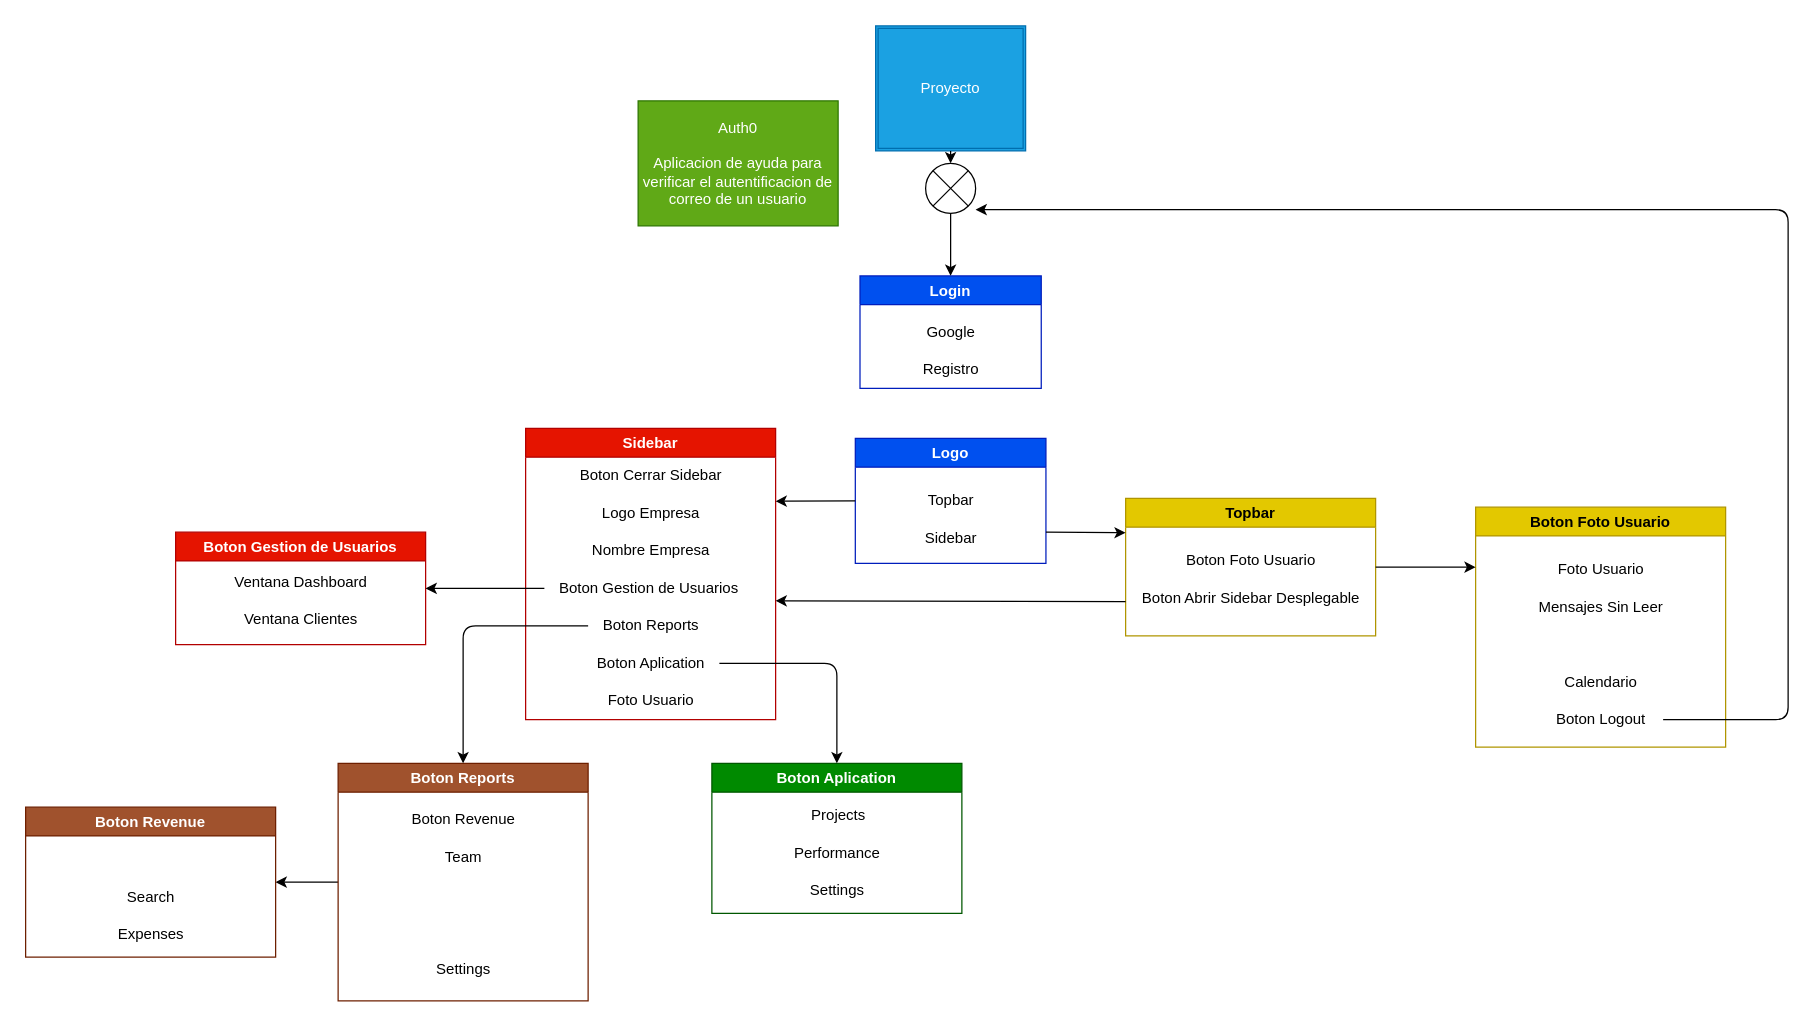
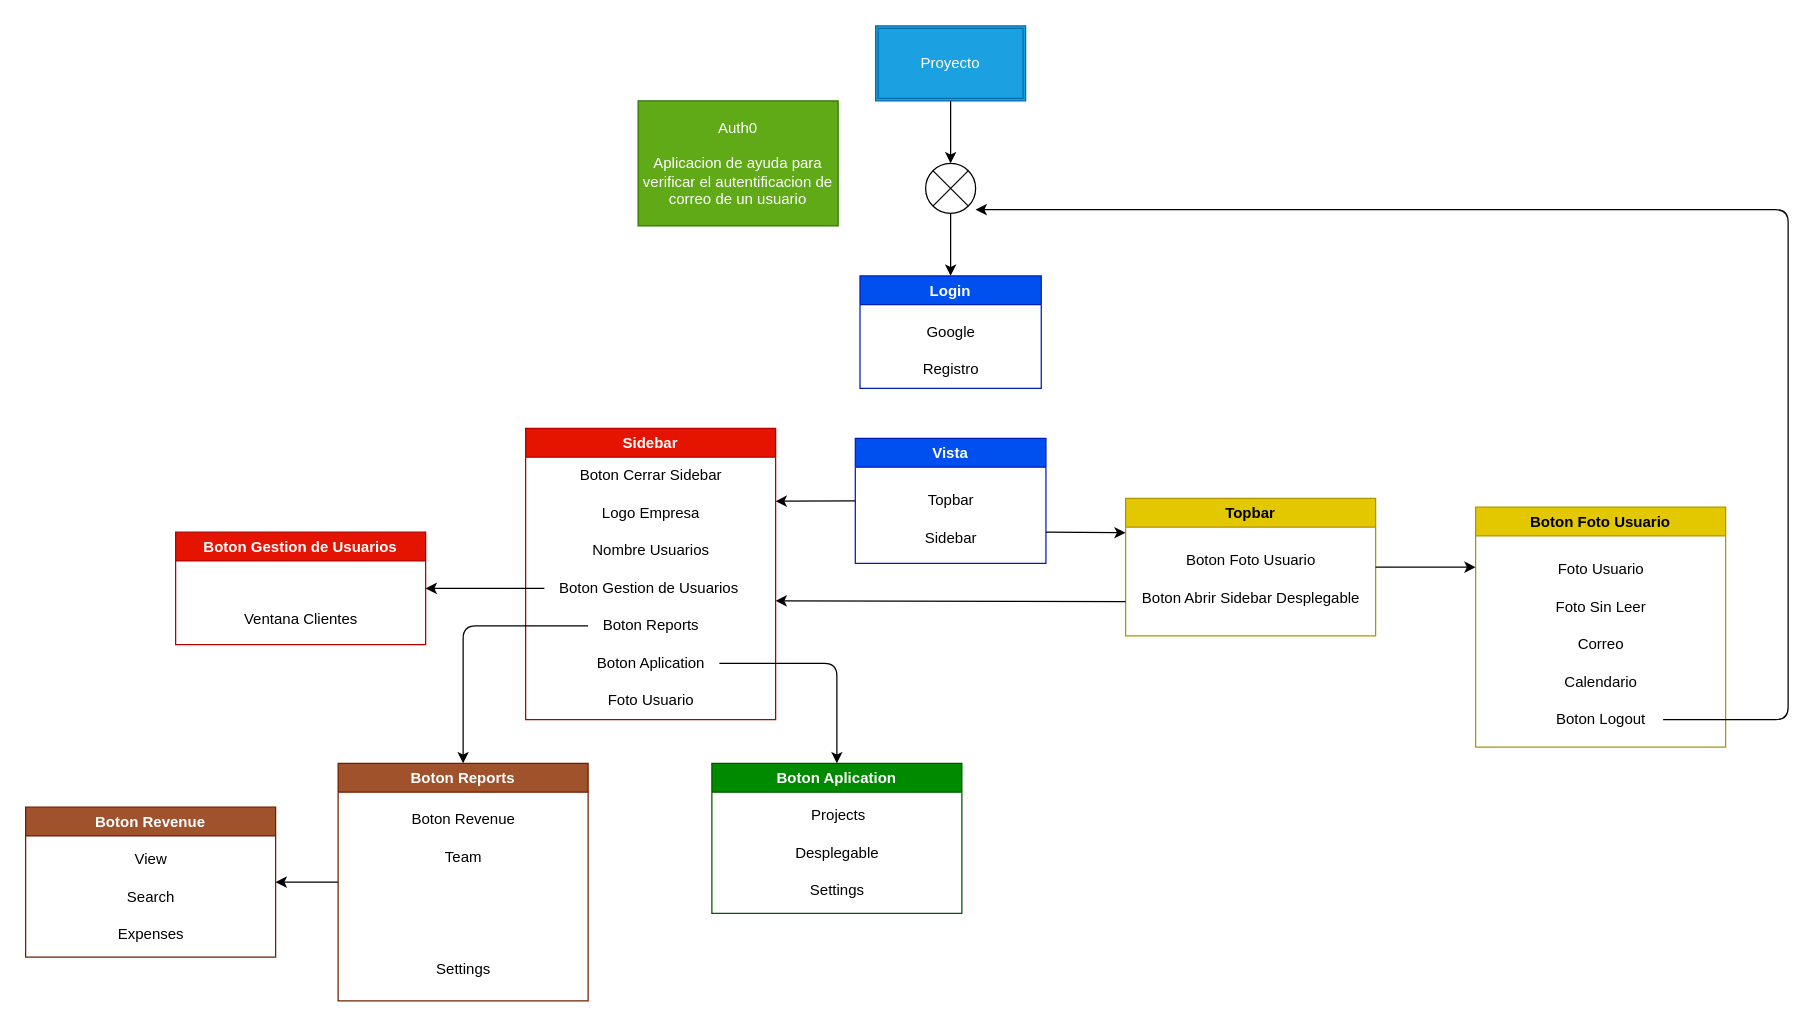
  <mxCell id="0" />
  <mxCell id="1" parent="0" />
  <mxCell id="2" value="" style="shape=sumEllipse;perimeter=ellipsePerimeter;whiteSpace=wrap;html=1;backgroundOutline=1;" parent="1" vertex="1"><mxGeometry x="740" y="130" width="40" height="40" as="geometry" /></mxCell>
- <mxCell id="3" value="Proyecto" style="shape=ext;double=1;rounded=0;whiteSpace=wrap;html=1;fillColor=#1ba1e2;fontColor=#ffffff;strokeColor=#006EAF;" parent="1" vertex="1"><mxGeometry x="700" y="20" width="120" height="100" as="geometry" /></mxCell>
+ <mxCell id="3" value="Proyecto" style="shape=ext;double=1;rounded=0;whiteSpace=wrap;html=1;fillColor=#1ba1e2;fontColor=#ffffff;strokeColor=#006EAF;" parent="1" vertex="1"><mxGeometry x="700" y="20" width="120" height="60" as="geometry" /></mxCell>
  <mxCell id="4" value="" style="endArrow=classic;html=1;entryX=0.5;entryY=0;entryDx=0;entryDy=0;" parent="1" source="3" target="2" edge="1"><mxGeometry width="50" height="50" relative="1" as="geometry"><mxPoint x="770" y="220" as="sourcePoint" /><mxPoint x="820" y="170" as="targetPoint" /></mxGeometry></mxCell>
  <mxCell id="5" value="Login" style="swimlane;fillColor=#0050ef;fontColor=#ffffff;strokeColor=#001DBC;startSize=23;" parent="1" vertex="1"><mxGeometry x="687.5" y="220" width="145" height="90" as="geometry"><mxRectangle x="347.5" y="210" width="70" height="30" as="alternateBounds" /></mxGeometry></mxCell>
  <mxCell id="6" value="Google" style="text;html=1;align=center;verticalAlign=middle;resizable=0;points=[];autosize=1;strokeColor=none;fillColor=none;" parent="5" vertex="1"><mxGeometry x="42.5" y="30" width="60" height="30" as="geometry" /></mxCell>
  <mxCell id="7" value="Registro" style="text;html=1;align=center;verticalAlign=middle;resizable=0;points=[];autosize=1;strokeColor=none;fillColor=none;" parent="5" vertex="1"><mxGeometry x="37.5" y="60" width="70" height="30" as="geometry" /></mxCell>
  <mxCell id="8" value="" style="endArrow=classic;html=1;exitX=0.5;exitY=1;exitDx=0;exitDy=0;entryX=0.5;entryY=0;entryDx=0;entryDy=0;" parent="1" source="2" target="5" edge="1"><mxGeometry width="50" height="50" relative="1" as="geometry"><mxPoint x="770" y="220" as="sourcePoint" /><mxPoint x="820" y="170" as="targetPoint" /></mxGeometry></mxCell>
- <mxCell id="9" value="Logo" style="swimlane;fillColor=#0050ef;fontColor=#ffffff;strokeColor=#001DBC;" parent="1" vertex="1"><mxGeometry x="683.75" y="350" width="152.5" height="100" as="geometry" /></mxCell>
+ <mxCell id="9" value="Vista" style="swimlane;fillColor=#0050ef;fontColor=#ffffff;strokeColor=#001DBC;" parent="1" vertex="1"><mxGeometry x="683.75" y="350" width="152.5" height="100" as="geometry" /></mxCell>
  <mxCell id="10" value="Topbar" style="text;html=1;align=center;verticalAlign=middle;resizable=0;points=[];autosize=1;strokeColor=none;fillColor=none;" vertex="1" parent="9"><mxGeometry x="46.25" y="35" width="60" height="30" as="geometry" /></mxCell>
  <mxCell id="11" value="Auth0&lt;br&gt;&lt;br&gt;Aplicacion de ayuda para verificar el autentificacion de correo de un usuario" style="rounded=0;whiteSpace=wrap;html=1;fillColor=#60a917;fontColor=#ffffff;strokeColor=#2D7600;" parent="1" vertex="1"><mxGeometry x="510" y="80" width="160" height="100" as="geometry" /></mxCell>
  <mxCell id="12" value="Sidebar" style="text;html=1;align=center;verticalAlign=middle;resizable=0;points=[];autosize=1;strokeColor=none;fillColor=none;" vertex="1" parent="1"><mxGeometry x="725" y="415" width="70" height="30" as="geometry" /></mxCell>
  <mxCell id="13" value="Topbar" style="swimlane;fillColor=#e3c800;fontColor=#000000;strokeColor=#B09500;" vertex="1" parent="1"><mxGeometry x="900" y="398" width="200" height="110" as="geometry" /></mxCell>
  <mxCell id="14" value="Boton Foto Usuario" style="text;html=1;align=center;verticalAlign=middle;resizable=0;points=[];autosize=1;strokeColor=none;fillColor=none;" vertex="1" parent="13"><mxGeometry x="35" y="35" width="130" height="30" as="geometry" /></mxCell>
  <mxCell id="15" value="Boton Abrir Sidebar Desplegable" style="text;html=1;align=center;verticalAlign=middle;resizable=0;points=[];autosize=1;strokeColor=none;fillColor=none;" vertex="1" parent="13"><mxGeometry y="65" width="200" height="30" as="geometry" /></mxCell>
  <mxCell id="16" value="Sidebar" style="swimlane;fillColor=#e51400;fontColor=#ffffff;strokeColor=#B20000;" vertex="1" parent="1"><mxGeometry x="420" y="342" width="200" height="233" as="geometry" /></mxCell>
  <mxCell id="17" value="Foto Usuario" style="text;html=1;align=center;verticalAlign=middle;resizable=0;points=[];autosize=1;strokeColor=none;fillColor=none;" vertex="1" parent="16"><mxGeometry x="55" y="203" width="90" height="30" as="geometry" /></mxCell>
- <mxCell id="18" value="Nombre Empresa" style="text;html=1;align=center;verticalAlign=middle;resizable=0;points=[];autosize=1;strokeColor=none;fillColor=none;" vertex="1" parent="16"><mxGeometry x="40" y="83" width="120" height="30" as="geometry" /></mxCell>
+ <mxCell id="18" value="Nombre Usuarios" style="text;html=1;align=center;verticalAlign=middle;resizable=0;points=[];autosize=1;strokeColor=none;fillColor=none;" vertex="1" parent="16"><mxGeometry x="40" y="83" width="120" height="30" as="geometry" /></mxCell>
  <mxCell id="19" value="Boton Gestion de Usuarios&amp;nbsp;" style="text;html=1;align=center;verticalAlign=middle;resizable=0;points=[];autosize=1;strokeColor=none;fillColor=none;" vertex="1" parent="16"><mxGeometry x="15" y="113" width="170" height="30" as="geometry" /></mxCell>
  <mxCell id="20" value="Boton Reports" style="text;html=1;align=center;verticalAlign=middle;resizable=0;points=[];autosize=1;strokeColor=none;fillColor=none;" vertex="1" parent="16"><mxGeometry x="50" y="143" width="100" height="30" as="geometry" /></mxCell>
  <mxCell id="21" value="Boton Aplication" style="text;html=1;align=center;verticalAlign=middle;resizable=0;points=[];autosize=1;strokeColor=none;fillColor=none;" vertex="1" parent="16"><mxGeometry x="45" y="173" width="110" height="30" as="geometry" /></mxCell>
  <mxCell id="22" value="Logo Empresa" style="text;html=1;align=center;verticalAlign=middle;resizable=0;points=[];autosize=1;strokeColor=none;fillColor=none;" vertex="1" parent="16"><mxGeometry x="50" y="53" width="100" height="30" as="geometry" /></mxCell>
  <mxCell id="23" value="Boton Cerrar Sidebar" style="text;html=1;align=center;verticalAlign=middle;resizable=0;points=[];autosize=1;strokeColor=none;fillColor=none;" vertex="1" parent="16"><mxGeometry x="30" y="23" width="140" height="30" as="geometry" /></mxCell>
  <mxCell id="24" value="" style="endArrow=classic;html=1;exitX=0;exitY=0.5;exitDx=0;exitDy=0;entryX=1;entryY=0.25;entryDx=0;entryDy=0;" edge="1" parent="1" source="9" target="16"><mxGeometry width="50" height="50" relative="1" as="geometry"><mxPoint x="770" y="370" as="sourcePoint" /><mxPoint x="630" y="400" as="targetPoint" /></mxGeometry></mxCell>
  <mxCell id="25" value="" style="endArrow=classic;html=1;entryX=0;entryY=0.25;entryDx=0;entryDy=0;exitX=1;exitY=0.75;exitDx=0;exitDy=0;" edge="1" parent="1" source="9" target="13"><mxGeometry width="50" height="50" relative="1" as="geometry"><mxPoint x="840" y="420" as="sourcePoint" /><mxPoint x="820" y="320" as="targetPoint" /></mxGeometry></mxCell>
  <mxCell id="26" value="Boton Foto Usuario" style="swimlane;fillColor=#e3c800;fontColor=#000000;strokeColor=#B09500;startSize=23;" vertex="1" parent="1"><mxGeometry x="1180" y="405" width="200" height="192" as="geometry" /></mxCell>
  <mxCell id="27" value="Foto Usuario" style="text;html=1;align=center;verticalAlign=middle;resizable=0;points=[];autosize=1;strokeColor=none;fillColor=none;" vertex="1" parent="26"><mxGeometry x="55" y="35" width="90" height="30" as="geometry" /></mxCell>
- <mxCell id="28" value="Mensajes Sin Leer" style="text;html=1;align=center;verticalAlign=middle;resizable=0;points=[];autosize=1;strokeColor=none;fillColor=none;" vertex="1" parent="26"><mxGeometry x="40" y="65" width="120" height="30" as="geometry" /></mxCell>
+ <mxCell id="28" value="Foto Sin Leer" style="text;html=1;align=center;verticalAlign=middle;resizable=0;points=[];autosize=1;strokeColor=none;fillColor=none;" vertex="1" parent="26"><mxGeometry x="40" y="65" width="120" height="30" as="geometry" /></mxCell>
+ <mxCell id="29" value="Correo" style="text;html=1;align=center;verticalAlign=middle;resizable=0;points=[];autosize=1;strokeColor=none;fillColor=none;" vertex="1" parent="26"><mxGeometry x="70" y="95" width="60" height="30" as="geometry" /></mxCell>
  <mxCell id="30" value="Calendario" style="text;html=1;align=center;verticalAlign=middle;resizable=0;points=[];autosize=1;strokeColor=none;fillColor=none;" vertex="1" parent="26"><mxGeometry x="60" y="125" width="80" height="30" as="geometry" /></mxCell>
  <mxCell id="31" value="Boton Logout" style="text;html=1;align=center;verticalAlign=middle;resizable=0;points=[];autosize=1;strokeColor=none;fillColor=none;" vertex="1" parent="26"><mxGeometry x="50" y="155" width="100" height="30" as="geometry" /></mxCell>
  <mxCell id="32" value="" style="endArrow=classic;html=1;exitX=1;exitY=0.5;exitDx=0;exitDy=0;entryX=0;entryY=0.25;entryDx=0;entryDy=0;" edge="1" parent="1" source="13" target="26"><mxGeometry width="50" height="50" relative="1" as="geometry"><mxPoint x="980" y="447" as="sourcePoint" /><mxPoint x="1030" y="397" as="targetPoint" /></mxGeometry></mxCell>
  <mxCell id="33" style="edgeStyle=none;html=1;entryX=1;entryY=0.5;entryDx=0;entryDy=0;" edge="1" parent="1" source="31"><mxGeometry relative="1" as="geometry"><mxPoint x="780" y="167" as="targetPoint" /><Array as="points"><mxPoint x="1430" y="575" /><mxPoint x="1430" y="167" /></Array></mxGeometry></mxCell>
  <mxCell id="34" value="Boton Gestion de Usuarios" style="swimlane;fillColor=#e51400;fontColor=#ffffff;strokeColor=#B20000;" vertex="1" parent="1"><mxGeometry x="140" y="425" width="200" height="90" as="geometry" /></mxCell>
- <mxCell id="35" value="Ventana Dashboard" style="text;html=1;align=center;verticalAlign=middle;resizable=0;points=[];autosize=1;strokeColor=none;fillColor=none;" vertex="1" parent="34"><mxGeometry x="35" y="25" width="130" height="30" as="geometry" /></mxCell>
  <mxCell id="36" value="Ventana Clientes" style="text;html=1;align=center;verticalAlign=middle;resizable=0;points=[];autosize=1;strokeColor=none;fillColor=none;" vertex="1" parent="34"><mxGeometry x="45" y="55" width="110" height="30" as="geometry" /></mxCell>
  <mxCell id="37" style="edgeStyle=none;html=1;entryX=1;entryY=0.5;entryDx=0;entryDy=0;" edge="1" parent="1" source="19" target="34"><mxGeometry relative="1" as="geometry"><mxPoint x="360" y="470" as="targetPoint" /></mxGeometry></mxCell>
  <mxCell id="38" style="edgeStyle=none;html=1;entryX=1;entryY=0.5;entryDx=0;entryDy=0;" edge="1" parent="1" source="39" target="44"><mxGeometry relative="1" as="geometry" /></mxCell>
  <mxCell id="39" value="Boton Reports" style="swimlane;fillColor=#a0522d;fontColor=#ffffff;strokeColor=#6D1F00;" vertex="1" parent="1"><mxGeometry x="270" y="610" width="200" height="190" as="geometry" /></mxCell>
  <mxCell id="40" value="Boton Revenue" style="text;html=1;align=center;verticalAlign=middle;resizable=0;points=[];autosize=1;strokeColor=none;fillColor=none;" vertex="1" parent="39"><mxGeometry x="45" y="30" width="110" height="30" as="geometry" /></mxCell>
  <mxCell id="41" value="Team" style="text;html=1;align=center;verticalAlign=middle;resizable=0;points=[];autosize=1;strokeColor=none;fillColor=none;" vertex="1" parent="39"><mxGeometry x="75" y="60" width="50" height="30" as="geometry" /></mxCell>
  <mxCell id="42" value="Settings" style="text;html=1;align=center;verticalAlign=middle;resizable=0;points=[];autosize=1;strokeColor=none;fillColor=none;" vertex="1" parent="39"><mxGeometry x="65" y="150" width="70" height="30" as="geometry" /></mxCell>
  <mxCell id="43" style="edgeStyle=none;html=1;entryX=0.5;entryY=0;entryDx=0;entryDy=0;" edge="1" parent="1" source="20" target="39"><mxGeometry relative="1" as="geometry"><Array as="points"><mxPoint x="370" y="500" /></Array></mxGeometry></mxCell>
  <mxCell id="44" value="Boton Revenue" style="swimlane;fillColor=#a0522d;fontColor=#ffffff;strokeColor=#6D1F00;" vertex="1" parent="1"><mxGeometry x="20" y="645" width="200" height="120" as="geometry" /></mxCell>
+ <mxCell id="45" value="View" style="text;html=1;align=center;verticalAlign=middle;resizable=0;points=[];autosize=1;strokeColor=none;fillColor=none;" vertex="1" parent="44"><mxGeometry x="75" y="27" width="50" height="30" as="geometry" /></mxCell>
  <mxCell id="46" value="Search" style="text;html=1;align=center;verticalAlign=middle;resizable=0;points=[];autosize=1;strokeColor=none;fillColor=none;" vertex="1" parent="44"><mxGeometry x="70" y="57" width="60" height="30" as="geometry" /></mxCell>
  <mxCell id="47" value="Expenses" style="text;html=1;align=center;verticalAlign=middle;resizable=0;points=[];autosize=1;strokeColor=none;fillColor=none;" vertex="1" parent="44"><mxGeometry x="60" y="87" width="80" height="30" as="geometry" /></mxCell>
  <mxCell id="48" value="Boton Aplication" style="swimlane;fillColor=#008a00;fontColor=#ffffff;strokeColor=#005700;" vertex="1" parent="1"><mxGeometry x="569" y="610" width="200" height="120" as="geometry" /></mxCell>
  <mxCell id="49" value="Projects" style="text;html=1;align=center;verticalAlign=middle;resizable=0;points=[];autosize=1;strokeColor=none;fillColor=none;" vertex="1" parent="48"><mxGeometry x="66" y="27" width="70" height="30" as="geometry" /></mxCell>
- <mxCell id="50" value="Performance" style="text;html=1;align=center;verticalAlign=middle;resizable=0;points=[];autosize=1;strokeColor=none;fillColor=none;" vertex="1" parent="48"><mxGeometry x="55" y="57" width="90" height="30" as="geometry" /></mxCell>
+ <mxCell id="50" value="Desplegable" style="text;html=1;align=center;verticalAlign=middle;resizable=0;points=[];autosize=1;strokeColor=none;fillColor=none;" vertex="1" parent="48"><mxGeometry x="55" y="57" width="90" height="30" as="geometry" /></mxCell>
  <mxCell id="51" value="Settings" style="text;html=1;align=center;verticalAlign=middle;resizable=0;points=[];autosize=1;strokeColor=none;fillColor=none;" vertex="1" parent="48"><mxGeometry x="65" y="87" width="70" height="30" as="geometry" /></mxCell>
  <mxCell id="52" style="edgeStyle=none;html=1;entryX=0.5;entryY=0;entryDx=0;entryDy=0;" edge="1" parent="1" source="21" target="48"><mxGeometry relative="1" as="geometry"><Array as="points"><mxPoint x="669" y="530" /></Array></mxGeometry></mxCell>
  <mxCell id="53" value="" style="endArrow=classic;html=1;exitX=0;exitY=0.75;exitDx=0;exitDy=0;" edge="1" parent="1" source="13"><mxGeometry width="50" height="50" relative="1" as="geometry"><mxPoint x="750" y="490" as="sourcePoint" /><mxPoint x="620" y="480" as="targetPoint" /></mxGeometry></mxCell>
